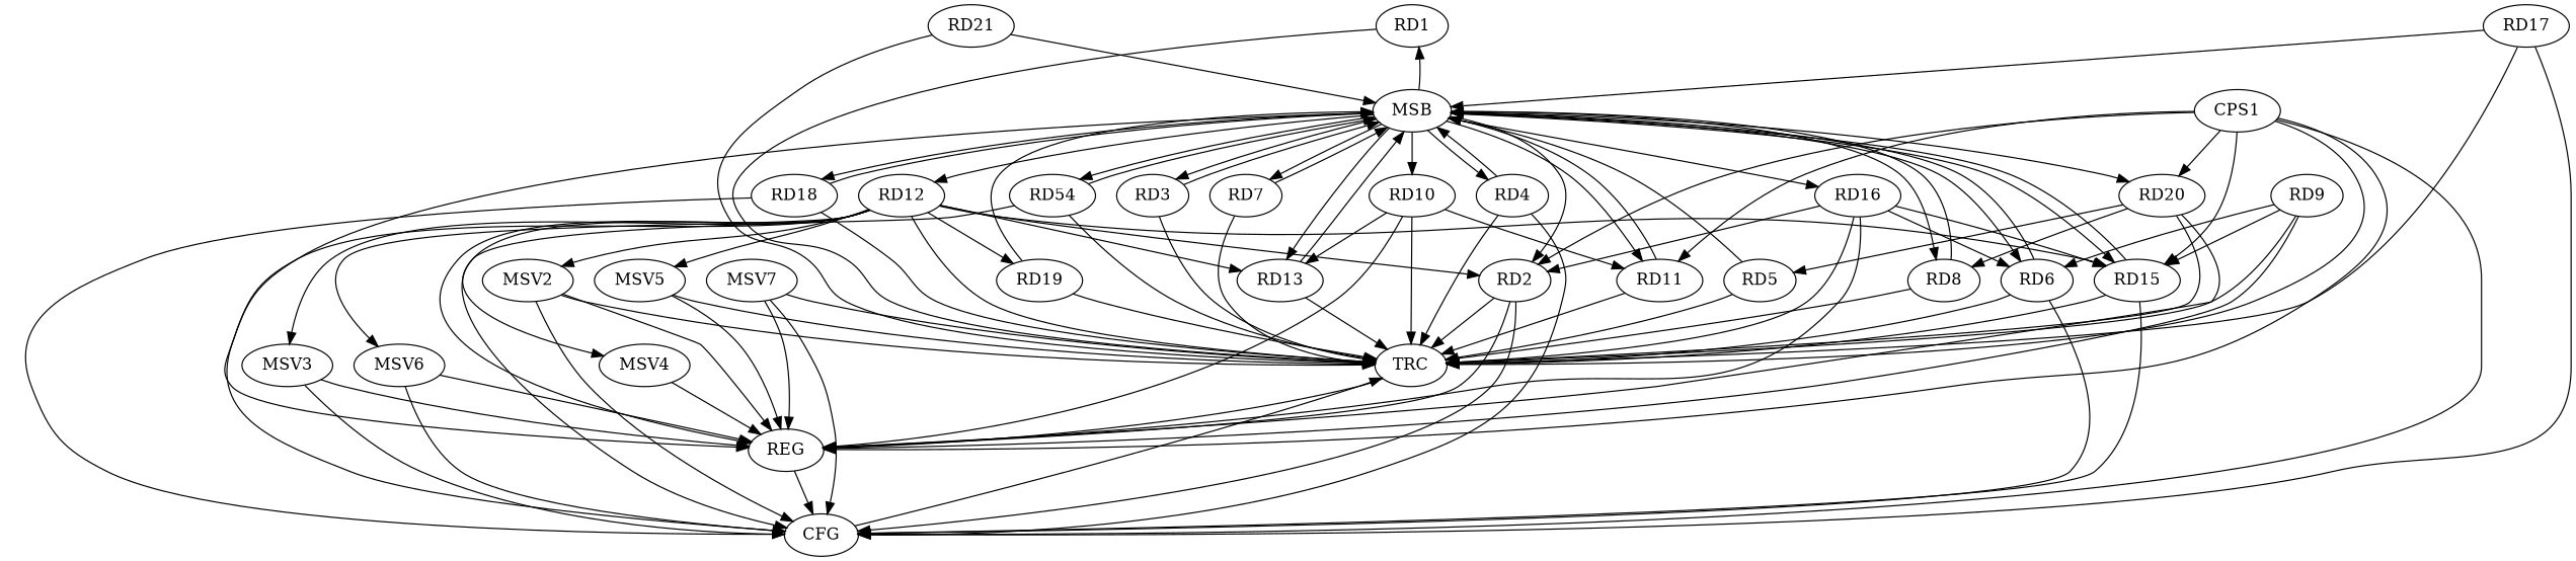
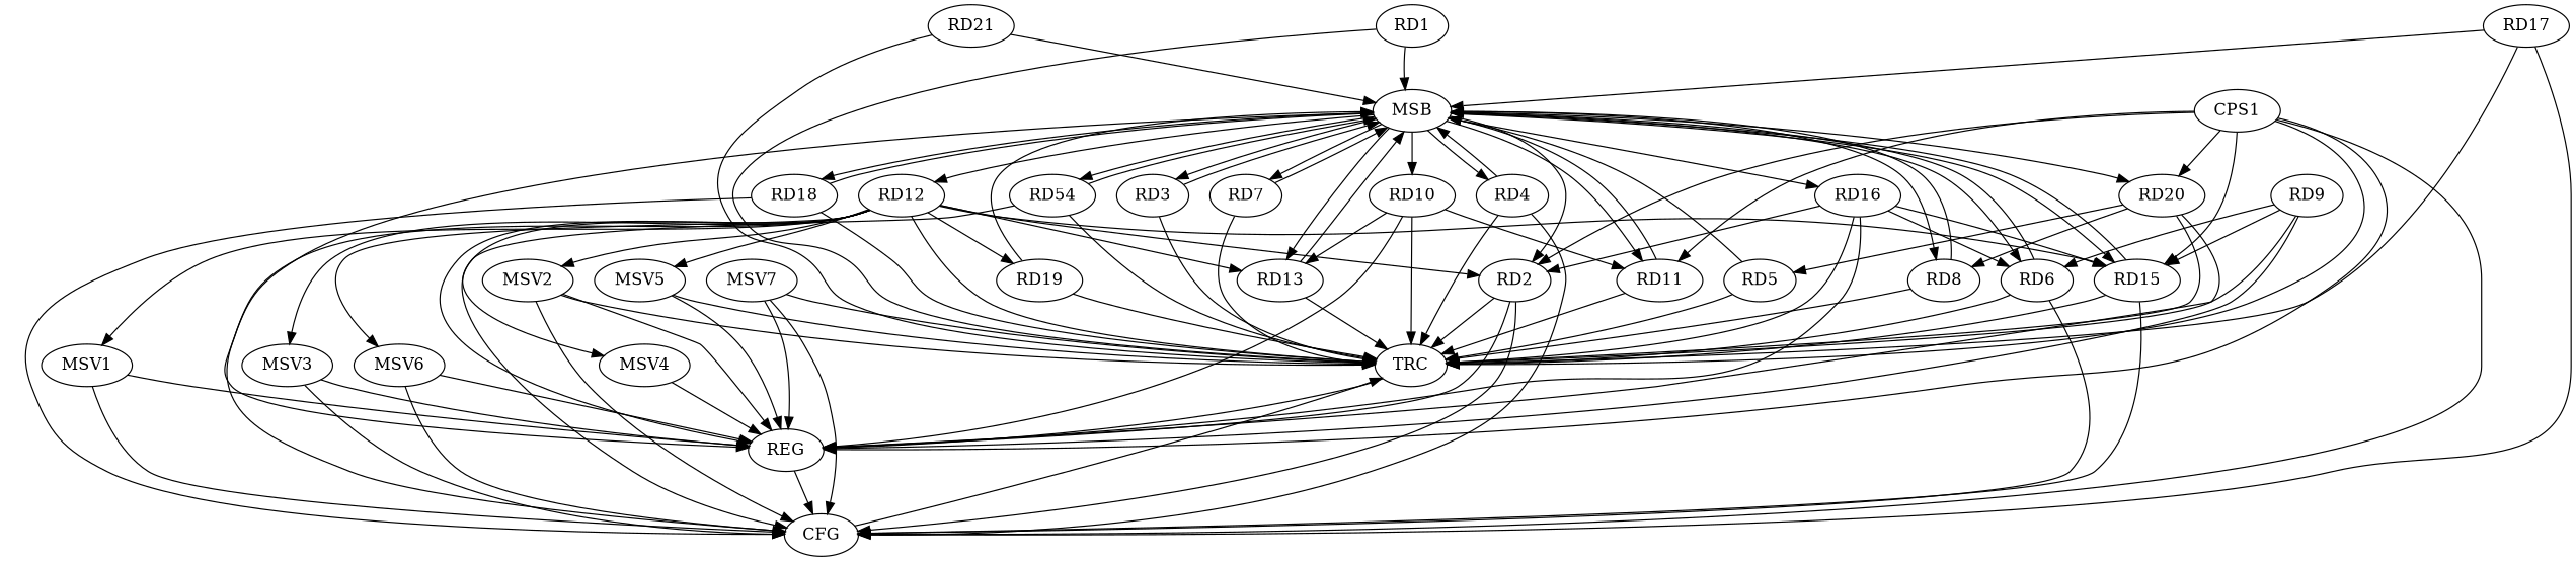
  strict digraph {
    n1 [label=RD1]
    n2 [label=MSB]
    n3 [label=TRC]
    n4 [label=RD2]
    n5 [label=REG]
    n6 [label=RD3]
    n7 [label=RD4]
    n8 [label=RD6]
    n9 [label=RD7]
    n10 [label=RD8]
    n11 [label=RD15]
    n12 [label=RD10]
    n13 [label=RD11]
    n14 [label=RD13]
    n15 [label=RD12]
    n16 [label=RD54]
    n17 [label=RD16]
    n18 [label=RD18]
    n19 [label=RD20]
    n20 [label=CFG]
    n21 [label=RD5]
    n22 [label=RD9]
+   n23 [label=MSV1]
    n24 [label=MSV2]
    n25 [label=MSV3]
    n26 [label=MSV4]
    n27 [label=MSV5]
    n28 [label=MSV6]
    n29 [label=RD19]
    n30 [label=MSV7]
    n31 [label=RD17]
    n32 [label=RD21]
    n33 [label=CPS1]
-   n2 -> n1
+   n1 -> n2
    n1 -> n3
    n2 -> n4
    n2 -> n5
    n2 -> n6
    n2 -> n7
    n2 -> n8
    n2 -> n9
    n2 -> n10
    n2 -> n11
    n2 -> n12
    n2 -> n13
    n2 -> n14
    n2 -> n15
    n2 -> n16
    n2 -> n17
    n2 -> n18
    n2 -> n19
    n3 -> n5
    n4 -> n3
    n4 -> n5
    n4 -> n20
    n5 -> n20
    n6 -> n2
    n6 -> n3
    n7 -> n2
    n7 -> n3
    n7 -> n20
    n8 -> n2
    n8 -> n3
    n8 -> n20
    n9 -> n2
    n9 -> n3
    n10 -> n2
    n10 -> n3
    n11 -> n2
    n11 -> n3
    n11 -> n20
    n12 -> n3
    n12 -> n5
    n12 -> n13
    n12 -> n14
    n13 -> n2
    n13 -> n3
    n14 -> n2
    n14 -> n3
    n15 -> n3
    n15 -> n4
    n15 -> n5
    n15 -> n11
    n15 -> n14
    n15 -> n20
+   n15 -> n23
    n15 -> n24
    n15 -> n25
    n15 -> n26
    n15 -> n27
    n15 -> n28
    n15 -> n29
    n16 -> n2
    n16 -> n3
    n16 -> n20
    n17 -> n3
    n17 -> n4
    n17 -> n5
    n17 -> n8
    n17 -> n11
    n18 -> n2
    n18 -> n3
    n18 -> n20
    n19 -> n3
    n19 -> n5
    n19 -> n10
    n19 -> n21
    n20 -> n3
    n21 -> n2
    n21 -> n3
    n22 -> n3
    n22 -> n5
    n22 -> n8
    n22 -> n11
+   n23 -> n5
+   n23 -> n20
    n24 -> n3
    n24 -> n5
    n24 -> n20
    n25 -> n5
    n25 -> n20
    n26 -> n5
    n27 -> n3
    n27 -> n5
    n28 -> n5
    n28 -> n20
    n29 -> n2
    n29 -> n3
    n30 -> n3
    n30 -> n5
    n30 -> n20
    n31 -> n2
    n31 -> n3
    n31 -> n20
    n32 -> n2
    n32 -> n3
    n33 -> n3
    n33 -> n4
    n33 -> n5
    n33 -> n11
    n33 -> n13
    n33 -> n19
    n33 -> n20
  }
